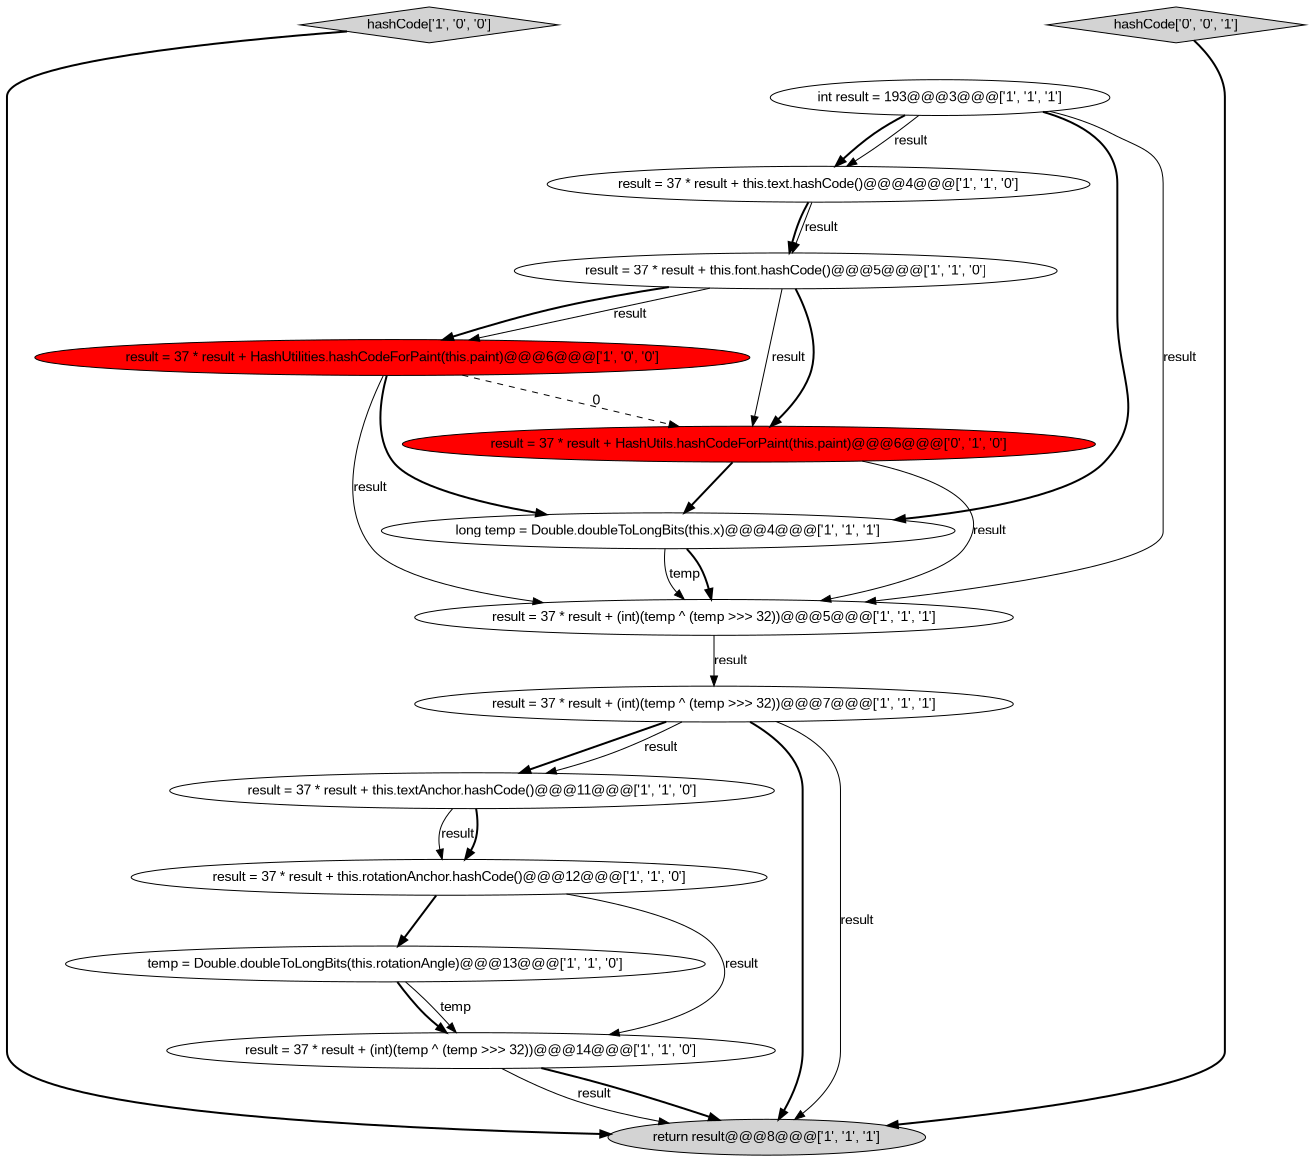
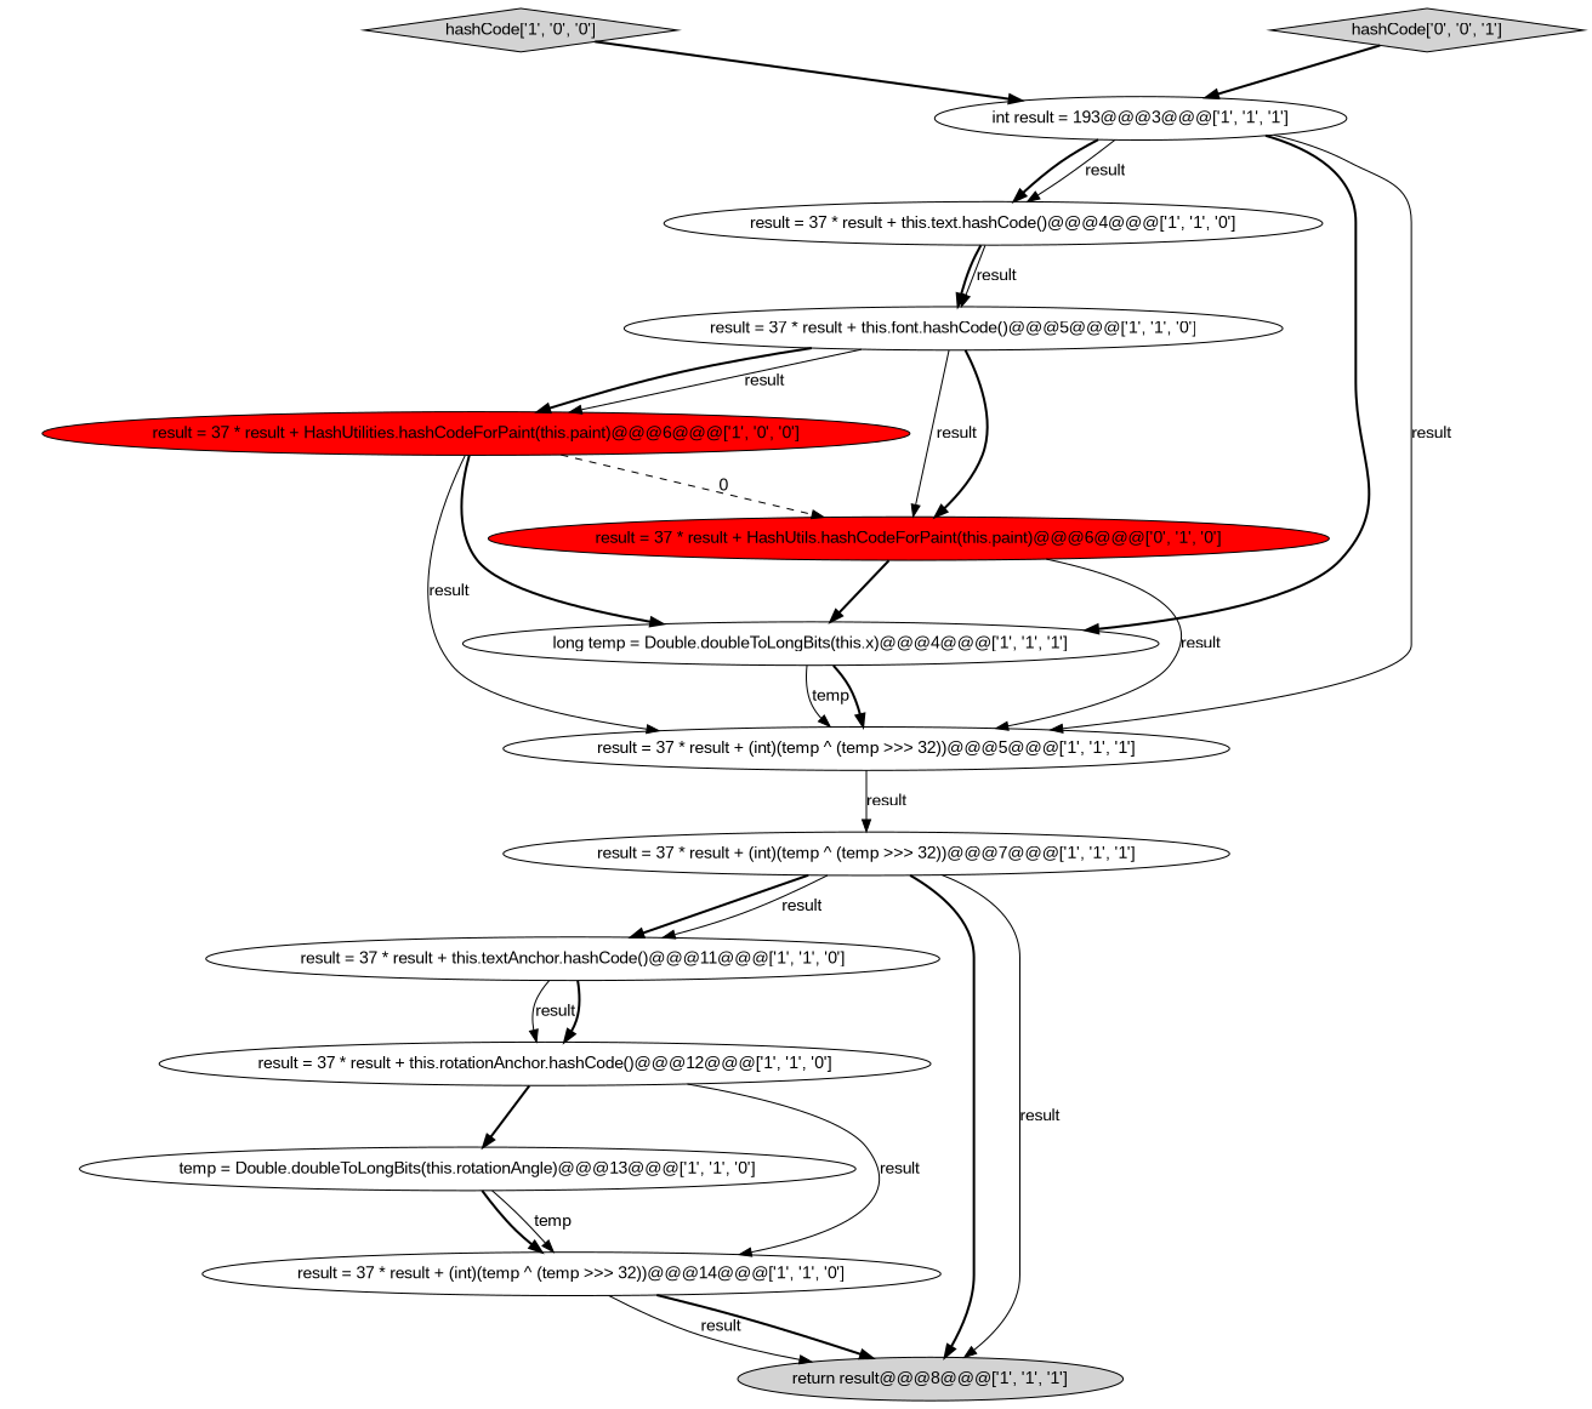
  digraph {
    fontname="Liberation Sans"
    node [fillcolor=white fontname="Liberation Sans" shape=ellipse style=filled]
    edge [fontname="Liberation Sans" style=bold]
    n1 [label="result = 37 * result + this.font.hashCode()@@@5@@@['1', '1', '0']"]
    n2 [fillcolor=red label="result = 37 * result + HashUtils.hashCodeForPaint(this.paint)@@@6@@@['0', '1', '0']"]
    n3 [fillcolor=red label="result = 37 * result + HashUtilities.hashCodeForPaint(this.paint)@@@6@@@['1', '0', '0']"]
    n4 [label="result = 37 * result + (int)(temp ^ (temp >>> 32))@@@5@@@['1', '1', '1']"]
    n5 [label="long temp = Double.doubleToLongBits(this.x)@@@4@@@['1', '1', '1']"]
    n6 [label="result = 37 * result + (int)(temp ^ (temp >>> 32))@@@7@@@['1', '1', '1']"]
    n7 [label="result = 37 * result + (int)(temp ^ (temp >>> 32))@@@14@@@['1', '1', '0']"]
    n8 [fillcolor=lightgray label="return result@@@8@@@['1', '1', '1']"]
    n9 [label="result = 37 * result + this.textAnchor.hashCode()@@@11@@@['1', '1', '0']"]
    n10 [label="temp = Double.doubleToLongBits(this.rotationAngle)@@@13@@@['1', '1', '0']"]
    n11 [fillcolor=lightgray label="hashCode['1', '0', '0']" shape=diamond]
    n12 [label="int result = 193@@@3@@@['1', '1', '1']"]
    n13 [label="result = 37 * result + this.text.hashCode()@@@4@@@['1', '1', '0']"]
    n14 [label="result = 37 * result + this.rotationAnchor.hashCode()@@@12@@@['1', '1', '0']"]
    n15 [fillcolor=lightgray label="hashCode['0', '0', '1']" shape=diamond]
    n1 -> n2 [label=result style=solid]
    n1 -> n2
    n1 -> n3 [label=result style=solid]
    n1 -> n3
    n2 -> n4 [label=result style=solid]
    n2 -> n5
    n3 -> n2 [label=0 style=dashed]
    n3 -> n4 [label=result style=solid]
    n3 -> n5
    n4 -> n6 [label=result style=solid]
    n5 -> n4 [label=temp style=solid]
    n5 -> n4
    n6 -> n8
    n6 -> n8 [label=result style=solid]
    n6 -> n9
    n6 -> n9 [label=result style=solid]
    n7 -> n8 [label=result style=solid]
    n7 -> n8
    n9 -> n14 [label=result style=solid]
    n9 -> n14
    n10 -> n7 [label=temp style=solid]
    n10 -> n7
-   n11 -> n8
+   n11 -> n12
    n12 -> n4 [label=result style=solid]
    n12 -> n5
    n12 -> n13
    n12 -> n13 [label=result style=solid]
    n13 -> n1
    n13 -> n1 [label=result style=solid]
    n14 -> n7 [label=result style=solid]
    n14 -> n10
-   n15 -> n8
+   n15 -> n12
  }
